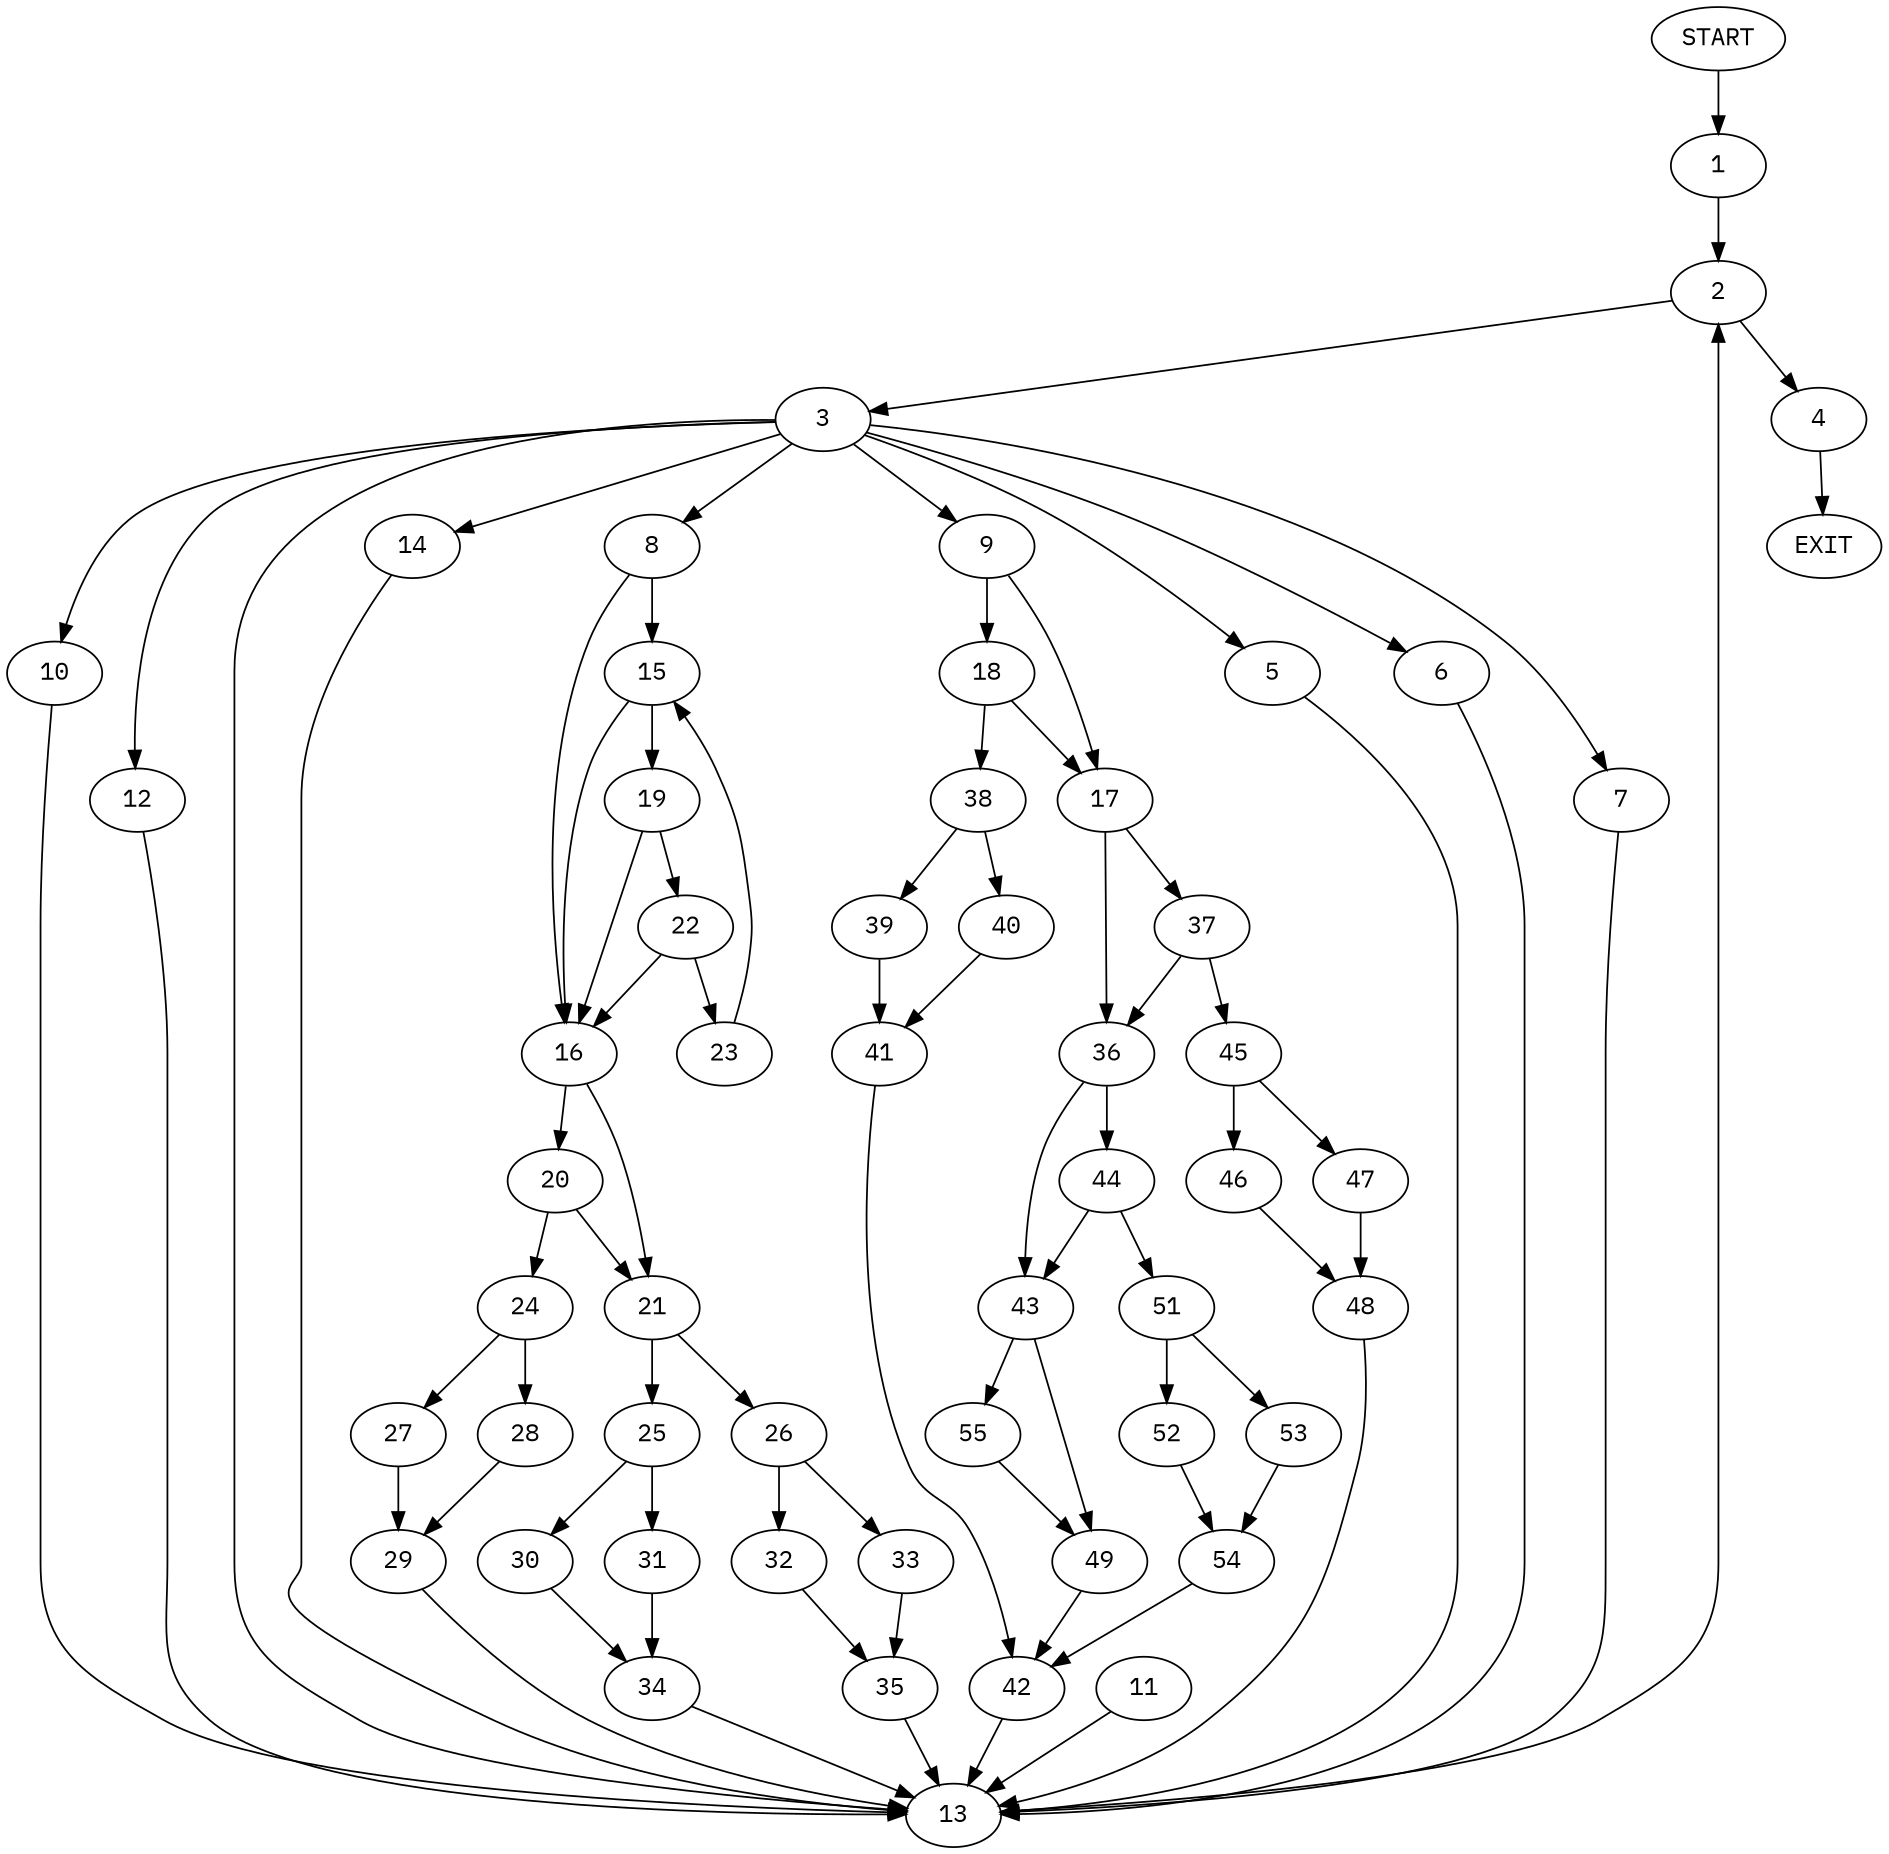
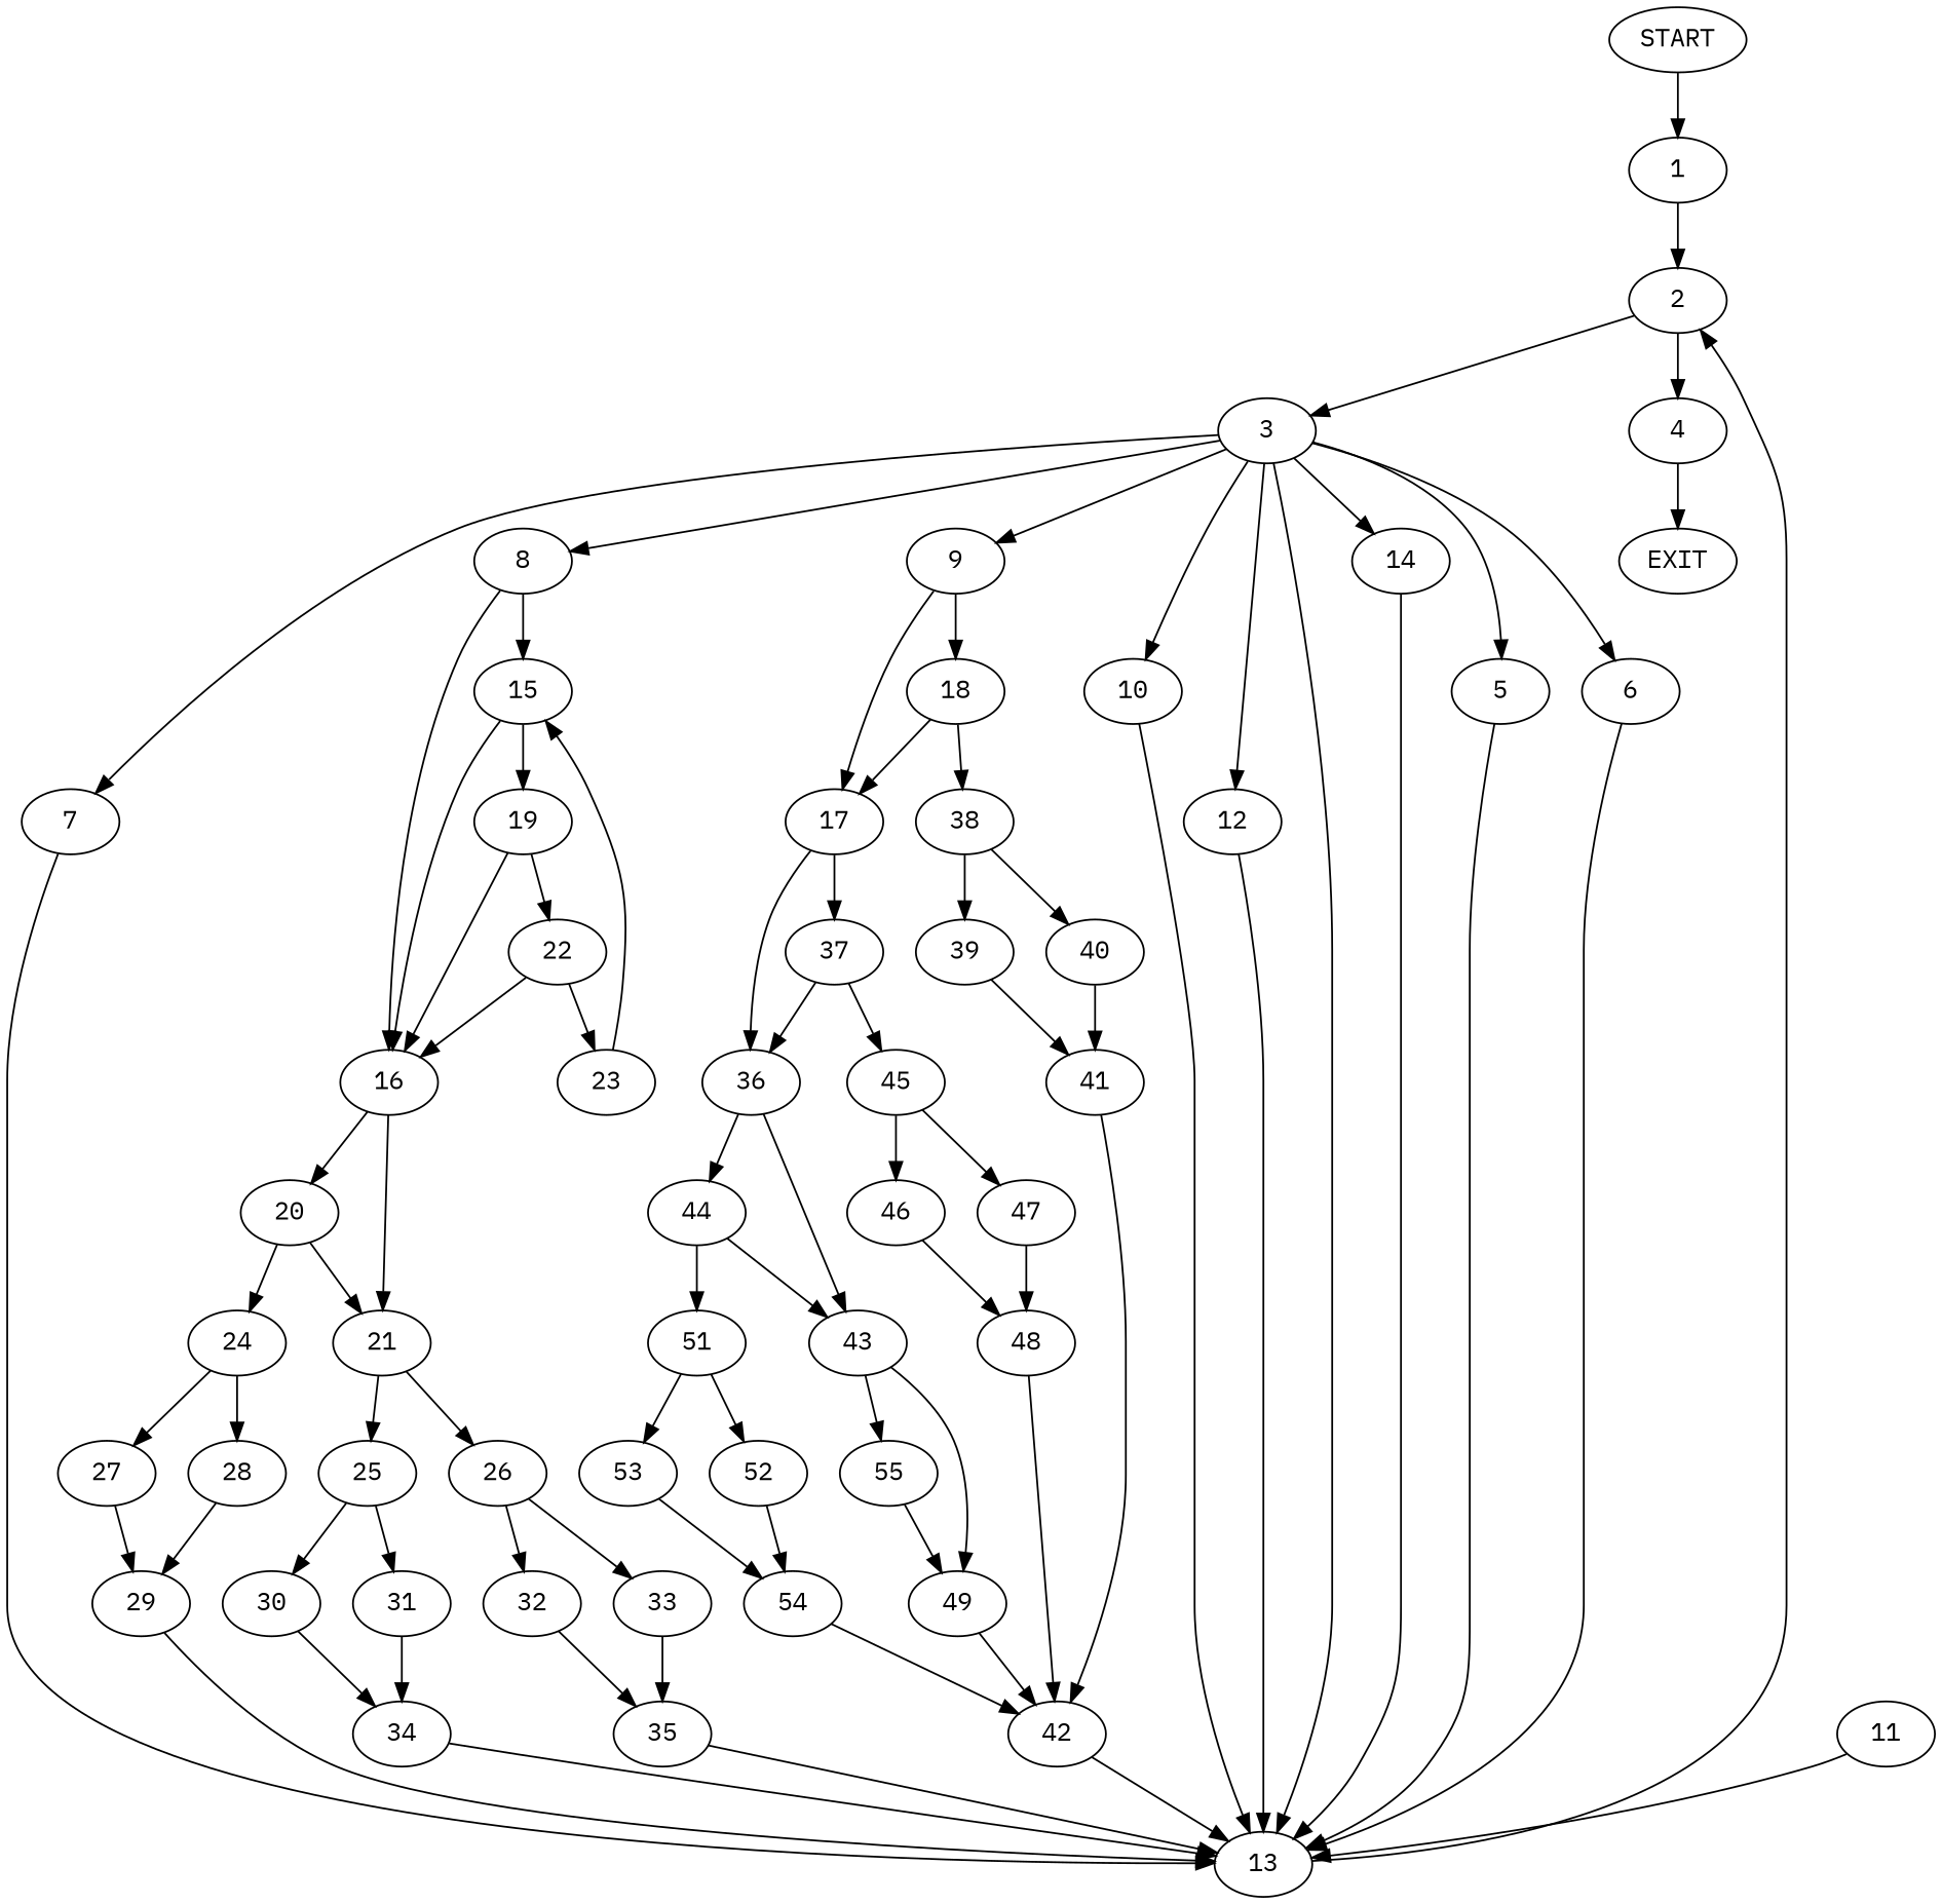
  digraph {
    fontname="IBM Plex Mono"
    node [fontname="IBM Plex Mono"]
    edge [fontname="IBM Plex Mono"]
    n1 [label=START]
    1
    2
    n4 [label=EXIT]
    3
    4
    5
    6
    7
    8
    9
    10
    12
    13
    14
    15
    16
    17
    18
    11
    19
    20
    21
    36
    37
    38
    22
    24
    25
    26
    43
    44
    45
    39
    40
    23
    27
    28
    30
    31
    32
    33
    29
    34
    35
    49
    n47 [label=55]
    51
    46
    47
    41
    42
    52
    53
    48
    54
    n1 -> 1
    1 -> 2
    2 -> 3
    2 -> 4
    3 -> 5
    3 -> 6
    3 -> 7
    3 -> 8
    3 -> 9
    3 -> 10
    3 -> 12
    3 -> 13
    3 -> 14
    4 -> n4
    5 -> 13
    6 -> 13
    7 -> 13
    8 -> 15
    8 -> 16
    9 -> 17
    9 -> 18
    10 -> 13
    12 -> 13
    13 -> 2
    14 -> 13
    15 -> 16
    15 -> 19
    16 -> 20
    16 -> 21
    17 -> 36
    17 -> 37
    18 -> 17
    18 -> 38
    11 -> 13
    19 -> 16
    19 -> 22
    20 -> 21
    20 -> 24
    21 -> 25
    21 -> 26
    36 -> 43
    36 -> 44
    37 -> 36
    37 -> 45
    38 -> 39
    38 -> 40
    22 -> 16
    22 -> 23
    24 -> 27
    24 -> 28
    25 -> 30
    25 -> 31
    26 -> 32
    26 -> 33
    43 -> 49
    43 -> n47
    44 -> 43
    44 -> 51
    45 -> 46
    45 -> 47
    39 -> 41
    40 -> 41
    23 -> 15
    27 -> 29
    28 -> 29
    30 -> 34
    31 -> 34
    32 -> 35
    33 -> 35
    29 -> 13
    34 -> 13
    35 -> 13
    49 -> 42
    n47 -> 49
    51 -> 52
    51 -> 53
    46 -> 48
    47 -> 48
    41 -> 42
    42 -> 13
    52 -> 54
    53 -> 54
-   48 -> 13
+   48 -> 42
    54 -> 42
  }
